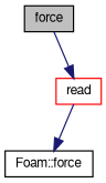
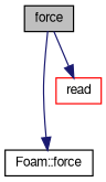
  digraph {
    rankdir=TB
    node [color=black fontname=FreeSans fontsize=10 shape=record]
    edge [color=midnightblue fontname=FreeSans fontsize=10 labelfontname=FreeSans labelfontsize=10 style=solid]
    n1 [fillcolor=grey75 fontcolor=black height=0.2 label=force style=filled width=0.4]
    n2 [height=0.2 label="Foam::force" width=0.4]
    n3 [color=red height=0.2 label=read width=0.4]
-   n3 -> n2
+   n1 -> n2
    n1 -> n3
  }
